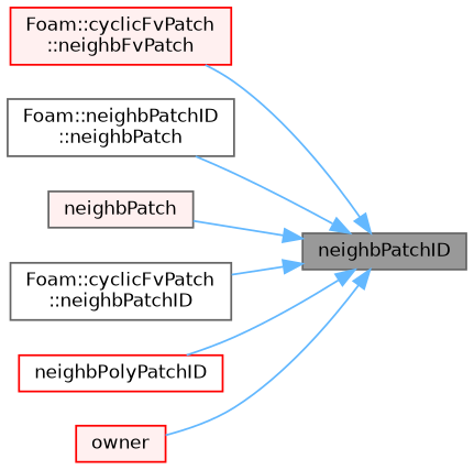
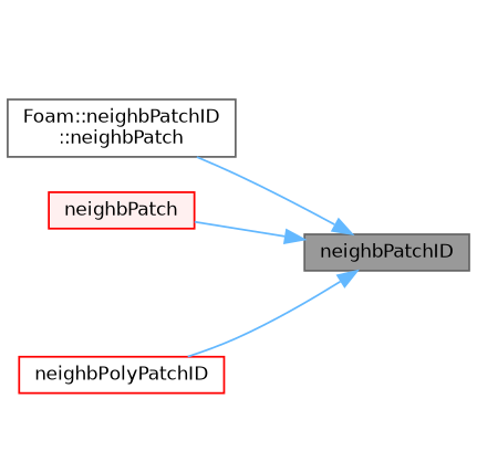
  digraph {
    rankdir=RL
    node [color=red fillcolor="#FFF0F0" fontname=Helvetica fontsize=10 shape=box style=filled]
    edge [color=steelblue1 dir=back fontname=Helvetica fontsize=10 labelfontname=Helvetica labelfontsize=10 style=solid]
    n1 [color=gray40 fillcolor=grey60 fontcolor=black height=0.2 label=neighbPatchID width=0.4]
-   n2 [height=0.2 label="Foam::cyclicFvPatch\l::neighbFvPatch" width=0.4]
    n3 [color=grey40 fillcolor=white height=0.2 label="Foam::neighbPatchID\l::neighbPatch" width=0.4]
-   n4 [color=grey40 height=0.2 label=neighbPatch width=0.4]
-   n5 [color=grey40 fillcolor=white height=0.2 label="Foam::cyclicFvPatch\l::neighbPatchID" width=0.4]
+   n4 [height=0.2 label=neighbPatch width=0.4]
    n6 [fillcolor=white height=0.2 label=neighbPolyPatchID width=0.4]
-   n7 [height=0.2 label=owner width=0.4]
-   n1 -> n2
    n1 -> n3
    n1 -> n4
-   n1 -> n5
    n1 -> n6
-   n1 -> n7
  }
